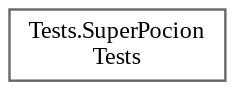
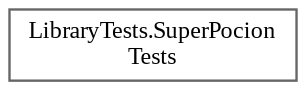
  digraph {
    rankdir=LR
    fontname="Liberation Serif"
-   n1 [color=grey40 fillcolor=white fontname="Liberation Serif" fontsize=10 height=0.2 label="Tests.SuperPocion\lTests" shape=box style=filled width=0.4]
+   n1 [color=grey40 fillcolor=white fontname="Liberation Serif" fontsize=10 height=0.2 label="LibraryTests.SuperPocion\lTests" shape=box style=filled width=0.4]
  }
